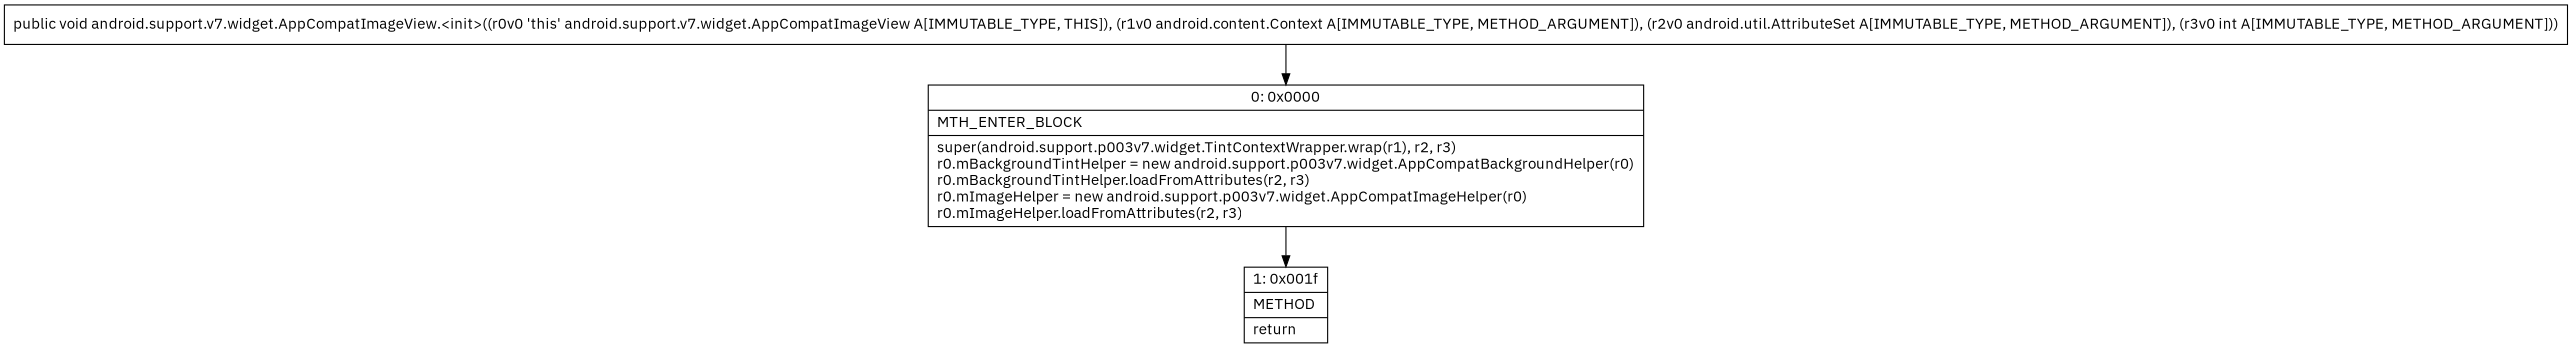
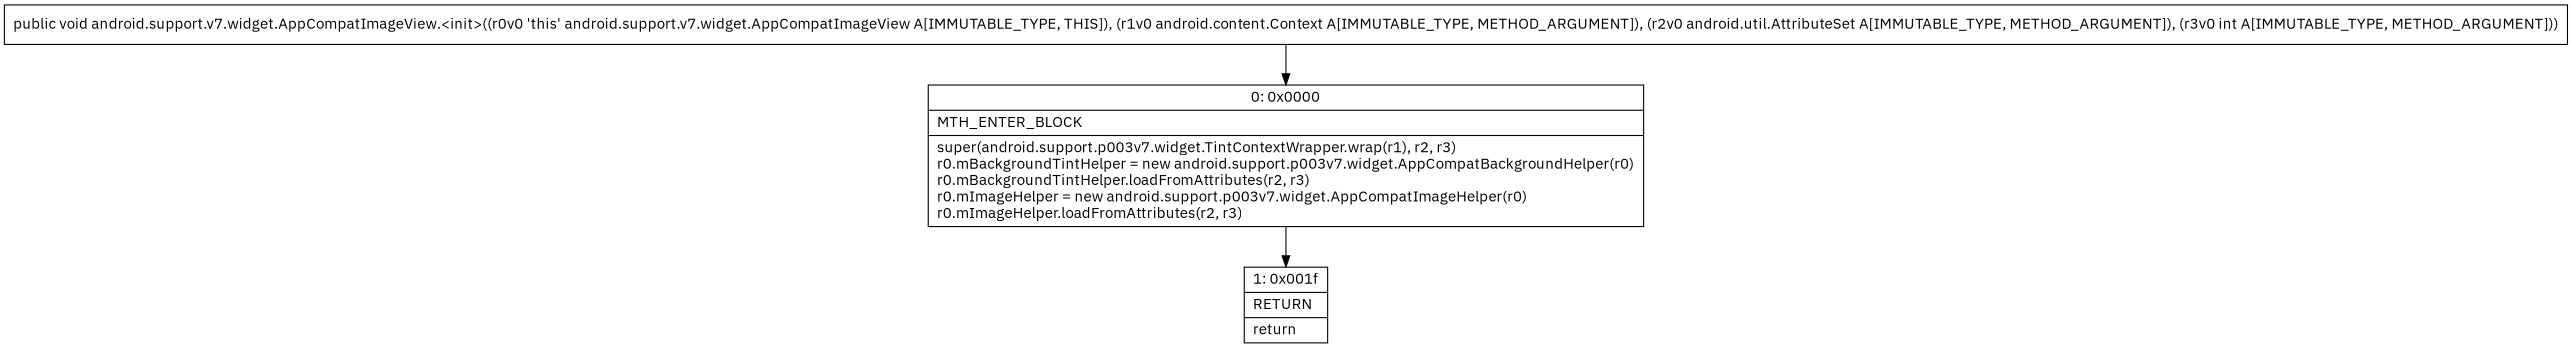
  digraph {
    fontname="IBM Plex Sans"
    node [shape=record fontname="IBM Plex Sans"]
    edge [fontname="IBM Plex Sans"]
    n1 [label="{0\:\ 0x0000|MTH_ENTER_BLOCK\l|super(android.support.p003v7.widget.TintContextWrapper.wrap(r1), r2, r3)\lr0.mBackgroundTintHelper = new android.support.p003v7.widget.AppCompatBackgroundHelper(r0)\lr0.mBackgroundTintHelper.loadFromAttributes(r2, r3)\lr0.mImageHelper = new android.support.p003v7.widget.AppCompatImageHelper(r0)\lr0.mImageHelper.loadFromAttributes(r2, r3)\l}"]
-   n2 [label="{1\:\ 0x001f|METHOD\l|return\l}"]
+   n2 [label="{1\:\ 0x001f|RETURN\l|return\l}"]
    n3 [label="{public void android.support.v7.widget.AppCompatImageView.\<init\>((r0v0 'this' android.support.v7.widget.AppCompatImageView A[IMMUTABLE_TYPE, THIS]), (r1v0 android.content.Context A[IMMUTABLE_TYPE, METHOD_ARGUMENT]), (r2v0 android.util.AttributeSet A[IMMUTABLE_TYPE, METHOD_ARGUMENT]), (r3v0 int A[IMMUTABLE_TYPE, METHOD_ARGUMENT])) }"]
    n1 -> n2
    n3 -> n1
  }
